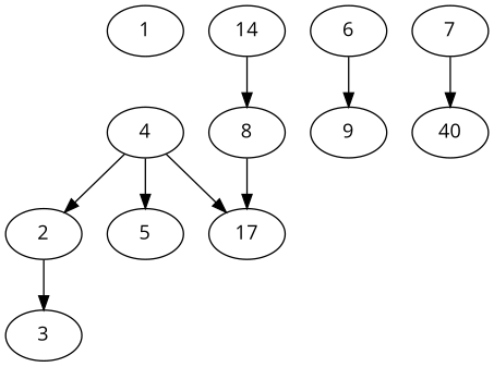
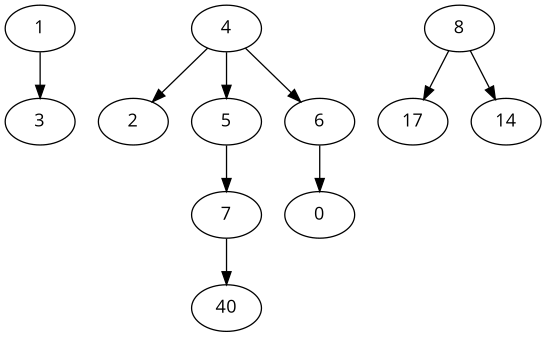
  digraph {
    fontname="Open Sans"
    node [alpha=0.13 fontname="Open Sans"]
    edge [fontname="Open Sans"]
    1 [expect_size=324932152811567168]
    2 [alpha=0.17 expect_size=257126710923649600]
    3 [alpha=0.01 expect_size=54248212788361]
    4 [alpha=0.14 expect_size=15433565041845212]
    5 [alpha=0.12 expect_size=1228999846399425]
    6 [alpha=0.19 expect_size=63201004630218637312]
    7 [expect_size=19136103935694077952]
-   9 [alpha=0.05 expect_size=292765493754329856]
+   9 [alpha=0.05 expect_size=292765493754329856 label=0]
    n9 [alpha=0.11 expect_size=4402353186442050 label=40]
    8 [alpha=0.09 expect_size=1689020063130263]
    n11 [expect_size=119714691891832291328 label=17]
    n12 [alpha=0.05 expect_size=198388806331989491712 label=14]
-   2 -> 3
+   1 -> 3
    4 -> 2
    4 -> 5
-   4 -> n11
+   4 -> 6
+   5 -> 7
    6 -> 9
    7 -> n9
    8 -> n11
-   n12 -> 8
+   8 -> n12
  }
